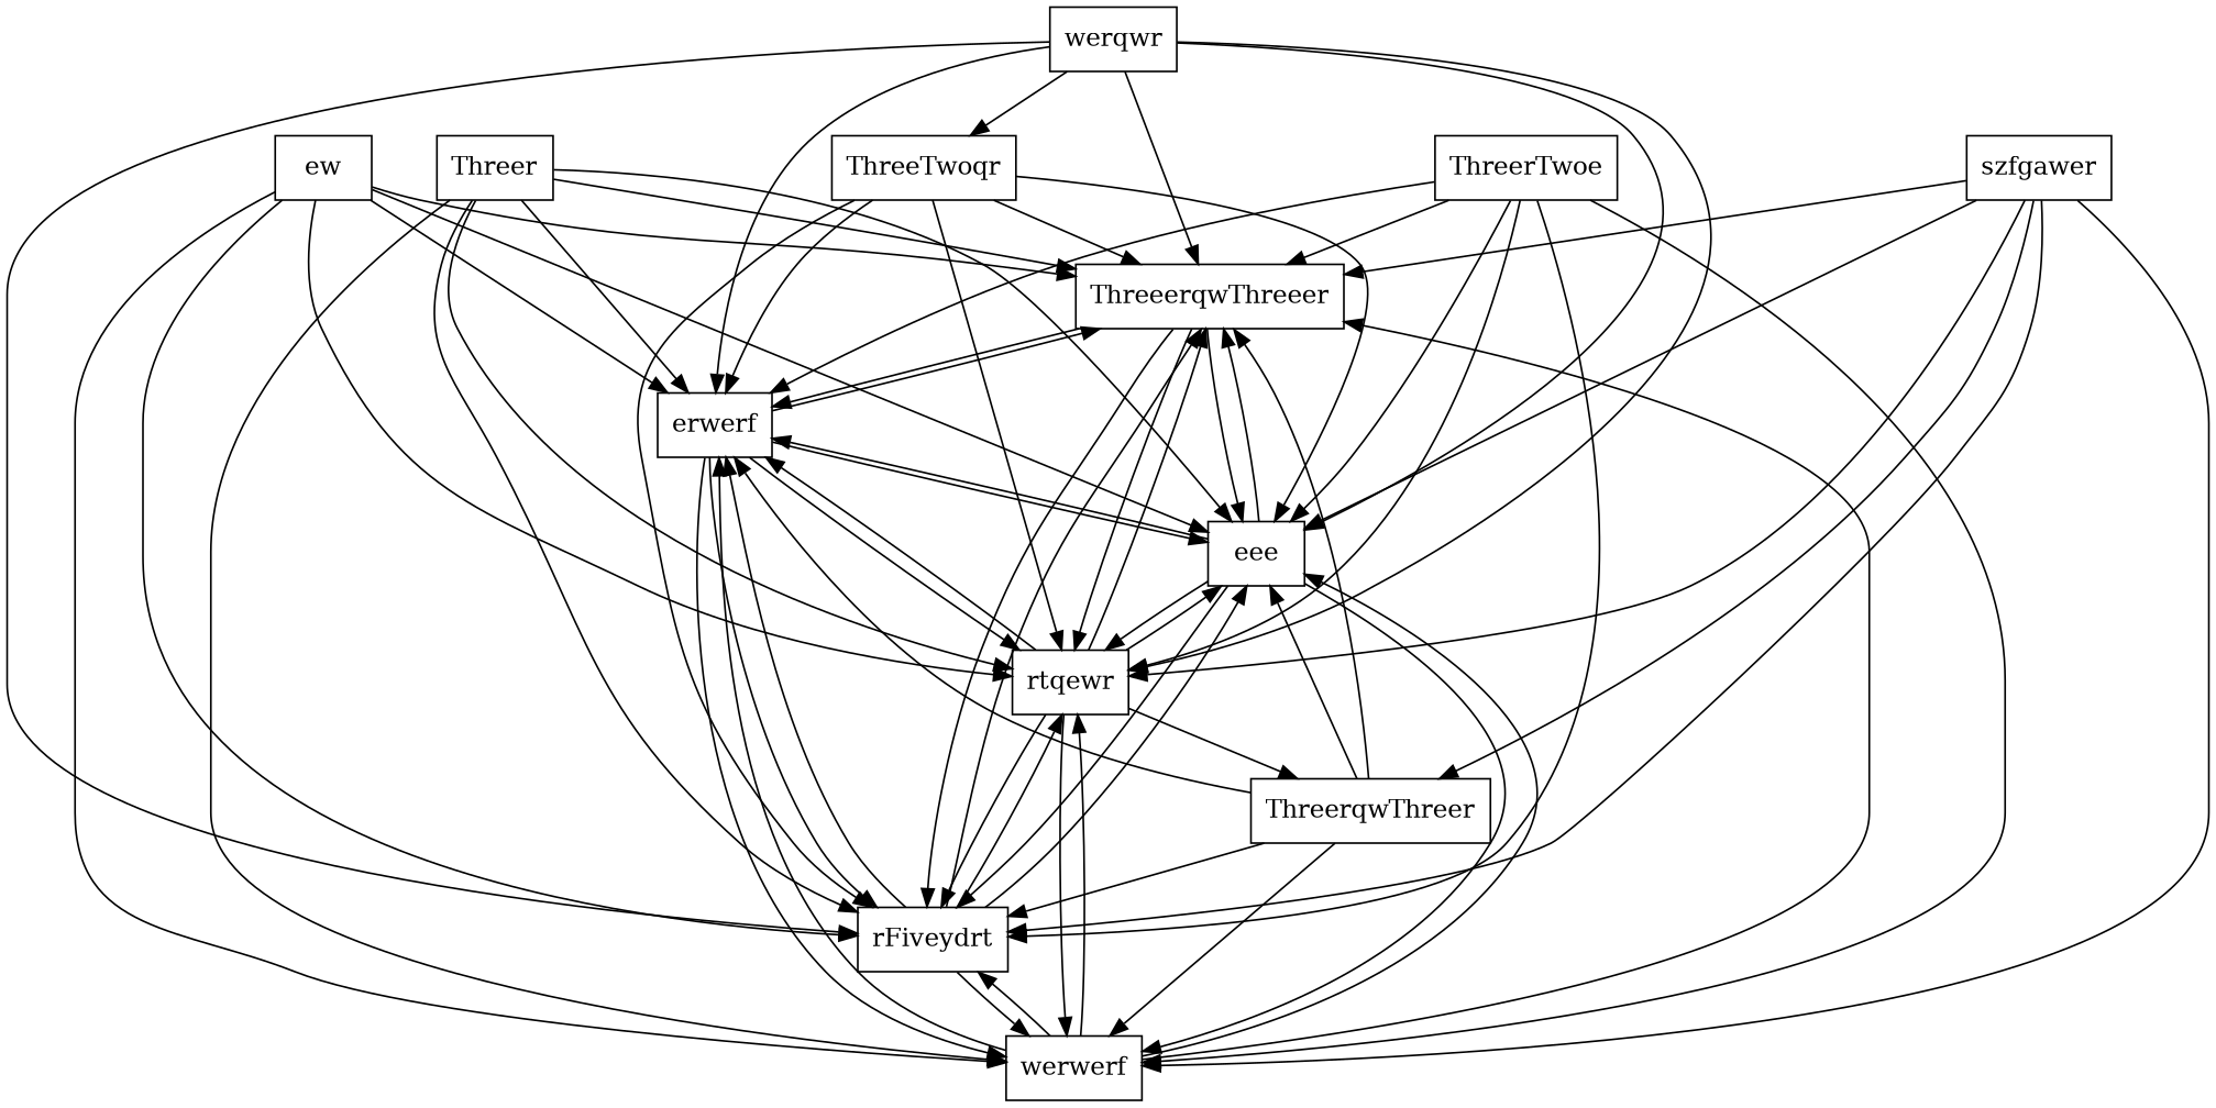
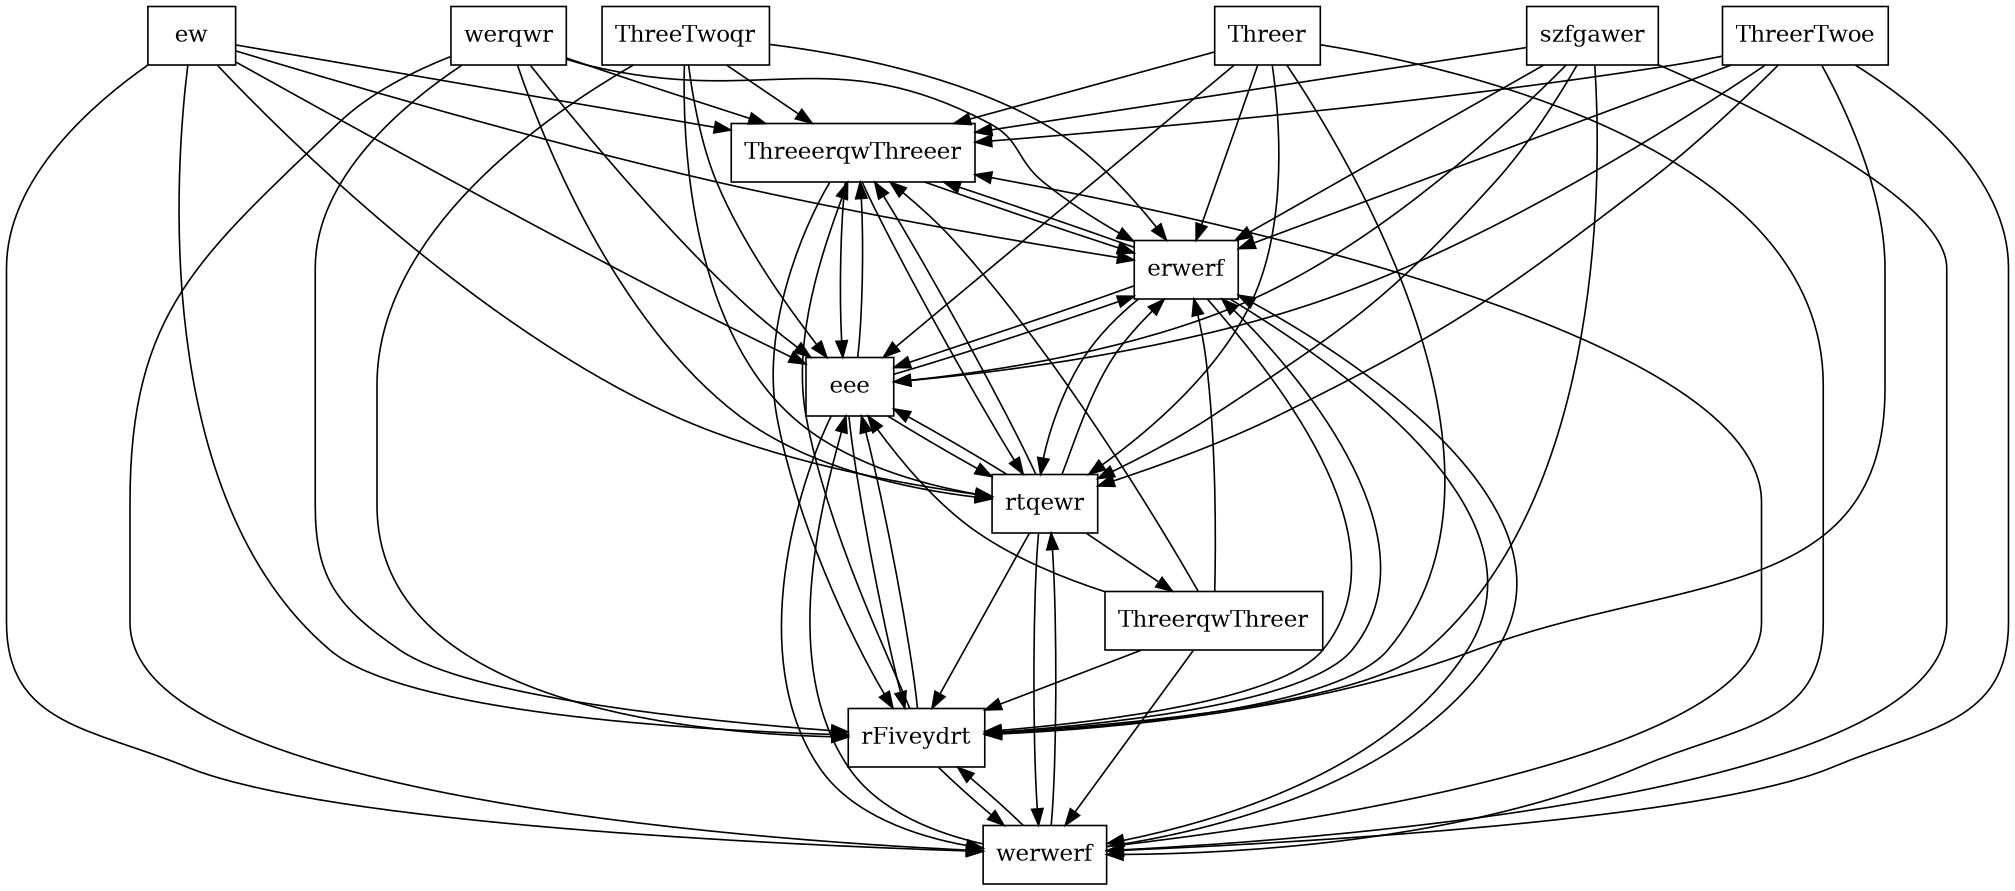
  digraph {
    fontname="DejaVu Serif"
    rankdir=TB
    node [fontname="DejaVu Serif" shape=box]
    edge [arrowhead=normal fontname="DejaVu Serif"]
    n1 [label=ew]
    n2 [label=ThreeerqwThreeer]
    n3 [label=erwerf]
    n4 [label=werwerf]
    n5 [label=rFiveydrt]
    n6 [label=rtqewr]
    n7 [label=eee]
    n8 [label=ThreerqwThreer]
    n9 [label=ThreeTwoqr]
    n10 [label=werqwr]
    n11 [label=ThreerTwoe]
    n12 [label=Threer]
    n13 [label=szfgawer]
    n1 -> n2
    n1 -> n3
    n1 -> n4
    n1 -> n5
    n1 -> n6
    n1 -> n7
    n2 -> n3
    n2 -> n5
    n2 -> n6
    n2 -> n7
    n3 -> n2
    n3 -> n4
    n3 -> n5
    n3 -> n6
    n3 -> n7
    n4 -> n2
    n4 -> n3
    n4 -> n5
    n4 -> n6
    n4 -> n7
    n5 -> n2
    n5 -> n3
    n5 -> n4
-   n5 -> n6
    n5 -> n7
    n6 -> n2
    n6 -> n3
    n6 -> n4
    n6 -> n5
    n6 -> n7
    n6 -> n8
    n7 -> n2
    n7 -> n3
    n7 -> n4
    n7 -> n5
    n7 -> n6
    n8 -> n2
    n8 -> n3
    n8 -> n4
    n8 -> n5
    n8 -> n7
    n9 -> n2
    n9 -> n3
    n9 -> n5
    n9 -> n6
    n9 -> n7
    n10 -> n2
    n10 -> n3
-   n10 -> n9
+   n10 -> n4
    n10 -> n5
    n10 -> n6
    n10 -> n7
    n11 -> n2
    n11 -> n3
    n11 -> n4
    n11 -> n5
    n11 -> n6
    n11 -> n7
    n12 -> n2
    n12 -> n3
    n12 -> n4
    n12 -> n5
    n12 -> n6
    n12 -> n7
    n13 -> n2
-   n13 -> n8
+   n13 -> n3
    n13 -> n4
    n13 -> n5
    n13 -> n6
    n13 -> n7
  }
